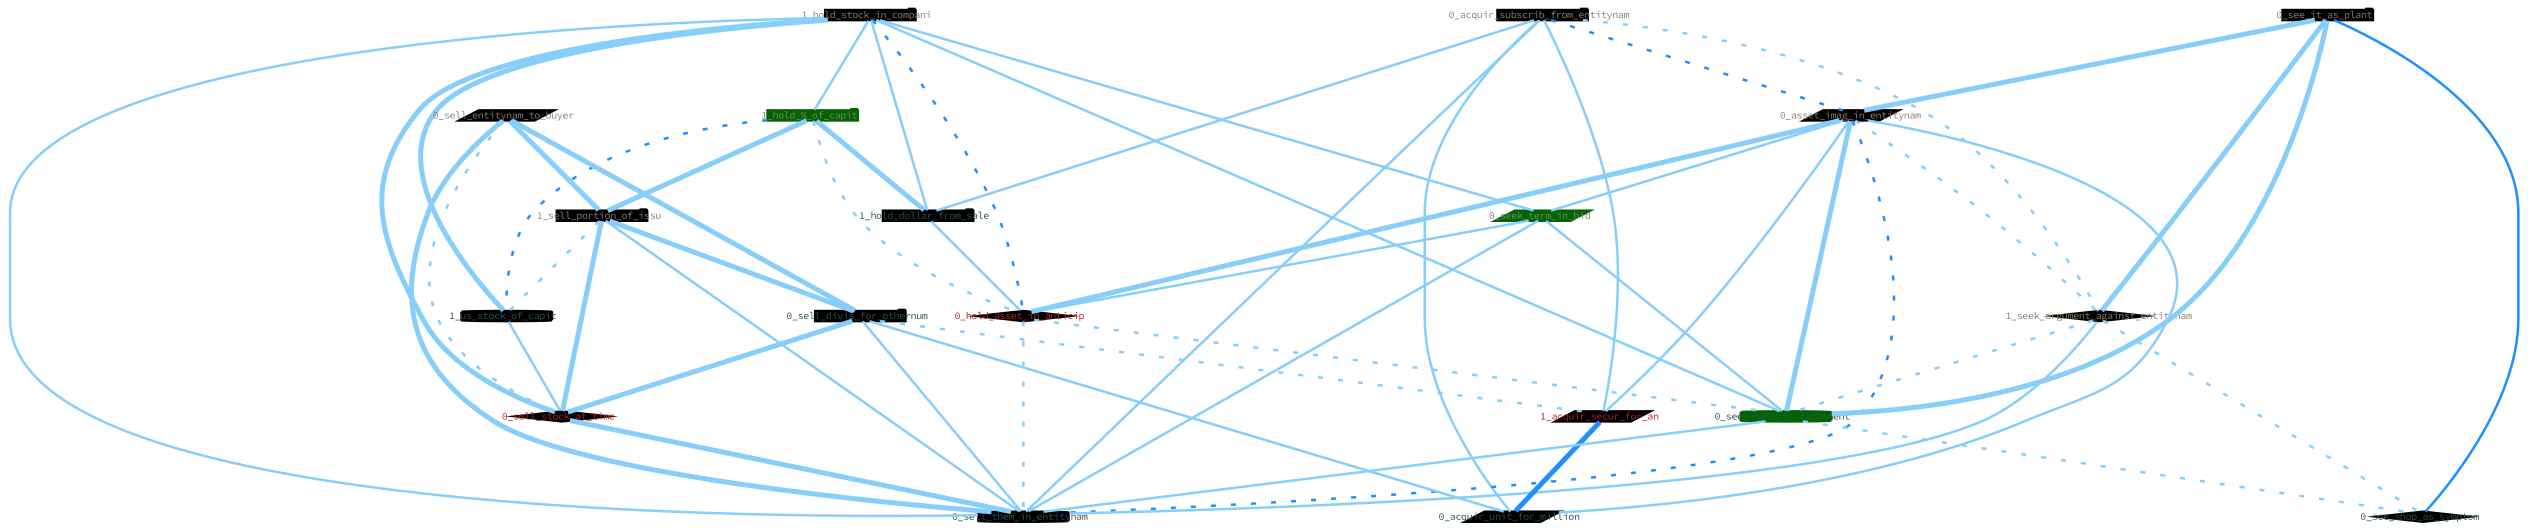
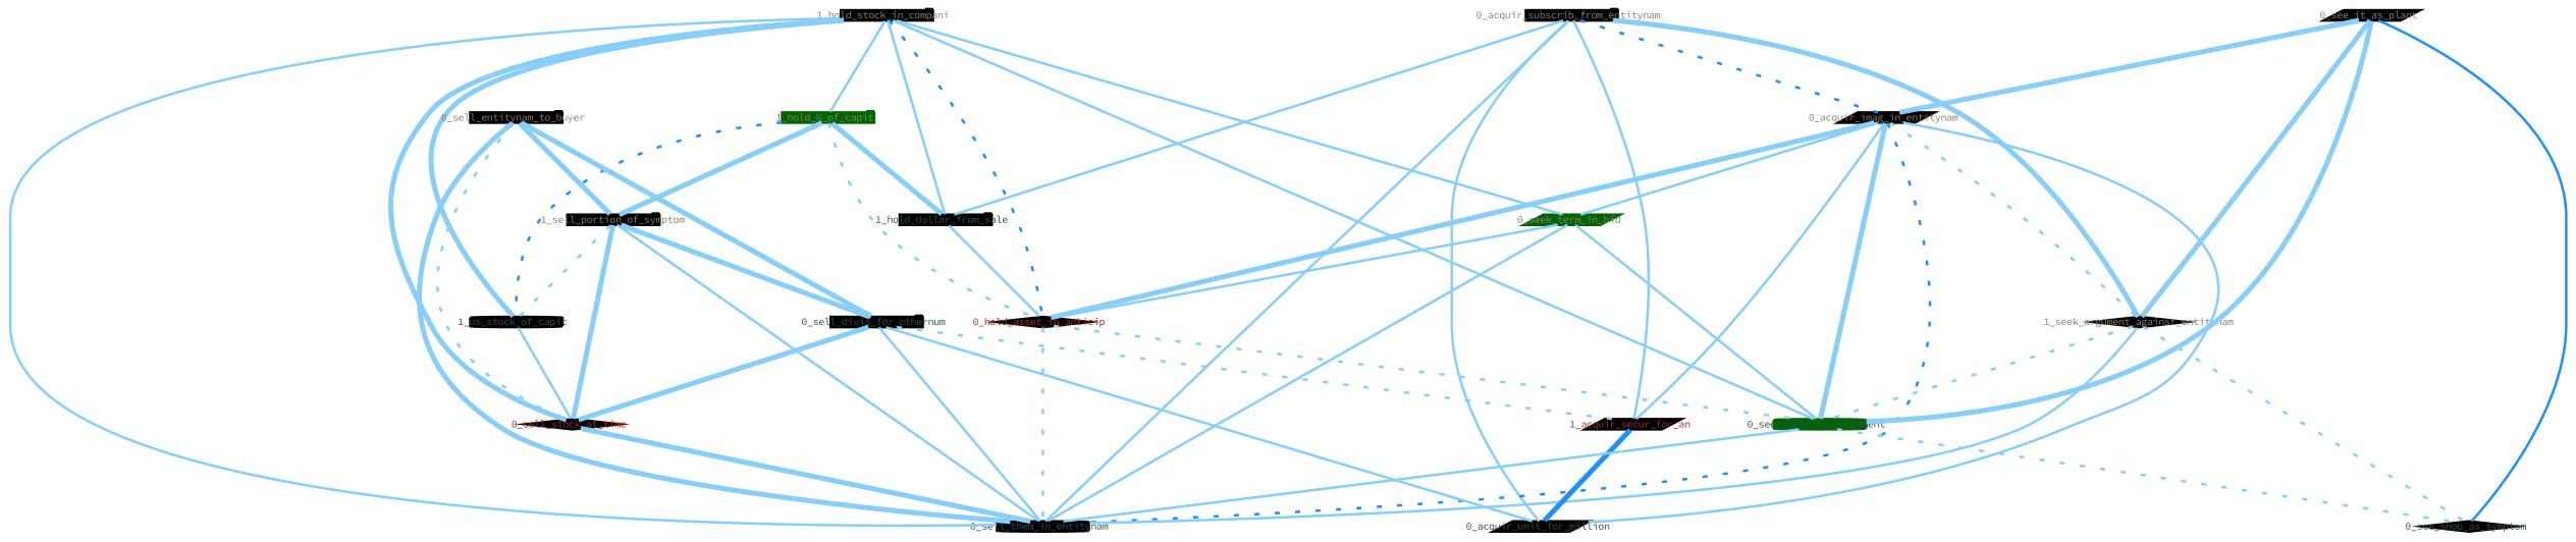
  graph {
    fontname="Source Code Pro"
    node [color=black fixedsize=true fontcolor="#8b7d6b" fontname="Source Code Pro" fontsize=4 shape=folder style=filled]
    edge [color="#87cefa" fontname="Source Code Pro" style=solid w=1]
    "1_hold_stock_in_compani " [height=.06 width=.5]
    "1_hold_%_of_capit " [color=darkgreen height=.06 width=.5]
    "0_acquir_subscrib_from_entitynam " [height=.06 width=.5]
-   "0_sell_entitynam_to_buyer " [height=.06 shape=parallelogram width=.5]
-   "0_acquir_imag_in_entitynam " [height=.06 shape=parallelogram width=.5 label="0_asset_imag_in_entitynam"]
+   "0_sell_entitynam_to_buyer " [height=.06 width=.5]
+   "0_acquir_imag_in_entitynam " [height=.06 shape=parallelogram width=.5]
    "0_seek_term_in_bid " [color=darkgreen height=.06 shape=parallelogram width=.5]
-   "0_see_it_as_plant " [height=.06 width=.5]
+   "0_see_it_as_plant " [height=.06 shape=parallelogram width=.5]
    n8 [height=.06 label="1_seek_argument_against_entitynam" shape=diamond width=.5]
-   "1_sell_portion_of_issu " [height=.06 width=.5]
+   "1_sell_portion_of_issu " [height=.06 width=.5 label="1_sell_portion_of_symptom"]
    "1_acquir_secur_for_an " [fontcolor="#b22222" height=.06 shape=parallelogram width=.5]
    "0_hold_asset_in_anticip " [fontcolor="#b22222" height=.06 shape=diamond width=.5]
    "0_sell_stock_at_time " [fontcolor="#b22222" height=.06 shape=diamond width=.5]
    "1_us_stock_of_capit " [fontcolor="#2f4f4f" height=.06 shape=cylinder width=.5]
    "1_hold_dollar_from_sale " [fontcolor="#2f4f4f" height=.06 width=.5]
    "0_see_anyth_in_fundament " [color=darkgreen fontcolor="#2f4f4f" height=.06 shape=cylinder width=.5]
    "0_sell_them_in_entitynam " [fontcolor="#2f4f4f" height=.06 shape=cylinder width=.5]
    "0_acquir_unit_for_million " [fontcolor="#2f4f4f" height=.06 shape=parallelogram width=.5]
    "0_sell_divis_for_othernum " [fontcolor="#2f4f4f" height=.06 width=.5]
    "0_see_shop_as_symptom " [fontcolor="#2f4f4f" height=.06 shape=diamond width=.5]
    subgraph sub_1 {
      "1_hold_stock_in_compani "
      "1_hold_%_of_capit "
      "0_acquir_subscrib_from_entitynam "
      "0_sell_entitynam_to_buyer "
      "0_acquir_imag_in_entitynam "
      "0_seek_term_in_bid "
      "0_see_it_as_plant "
      n8
      "1_sell_portion_of_issu "
    }
    subgraph sub_2 {
      "1_acquir_secur_for_an "
      "0_hold_asset_in_anticip "
      "0_sell_stock_at_time "
    }
    "1_hold_stock_in_compani " -- "1_hold_%_of_capit "
    "1_hold_stock_in_compani " -- "0_seek_term_in_bid "
    "1_hold_stock_in_compani " -- "0_hold_asset_in_anticip " [color="#1e90ff" style=dotted w=2]
    "1_hold_stock_in_compani " -- "0_sell_stock_at_time " [style=bold]
    "1_hold_stock_in_compani " -- "1_us_stock_of_capit " [style=bold]
    "1_hold_stock_in_compani " -- "1_hold_dollar_from_sale "
    "1_hold_stock_in_compani " -- "0_see_anyth_in_fundament "
    "1_hold_stock_in_compani " -- "0_sell_them_in_entitynam "
    "1_hold_%_of_capit " -- "1_sell_portion_of_issu " [style=bold]
    "1_hold_%_of_capit " -- "0_hold_asset_in_anticip " [style=dotted]
    "1_hold_%_of_capit " -- "1_us_stock_of_capit " [color="#1e90ff" style=dotted w=2]
    "1_hold_%_of_capit " -- "1_hold_dollar_from_sale " [style=bold]
    "0_acquir_subscrib_from_entitynam " -- "0_acquir_imag_in_entitynam " [color="#1e90ff" style=dotted w=2]
-   "0_acquir_subscrib_from_entitynam " -- n8 [style=dotted]
+   "0_acquir_subscrib_from_entitynam " -- n8 [style=bold]
    "0_acquir_subscrib_from_entitynam " -- "1_acquir_secur_for_an "
    "0_acquir_subscrib_from_entitynam " -- "1_hold_dollar_from_sale "
    "0_acquir_subscrib_from_entitynam " -- "0_sell_them_in_entitynam "
    "0_acquir_subscrib_from_entitynam " -- "0_acquir_unit_for_million "
    "0_sell_entitynam_to_buyer " -- "1_sell_portion_of_issu " [style=bold]
    "0_sell_entitynam_to_buyer " -- "0_sell_stock_at_time " [style=dotted]
    "0_sell_entitynam_to_buyer " -- "0_sell_them_in_entitynam " [style=bold]
    "0_sell_entitynam_to_buyer " -- "0_sell_divis_for_othernum " [style=bold]
    "0_acquir_imag_in_entitynam " -- "0_seek_term_in_bid "
    "0_acquir_imag_in_entitynam " -- n8 [style=dotted]
    "0_acquir_imag_in_entitynam " -- "1_acquir_secur_for_an "
    "0_acquir_imag_in_entitynam " -- "0_hold_asset_in_anticip " [style=bold]
    "0_acquir_imag_in_entitynam " -- "0_see_anyth_in_fundament " [style=bold]
    "0_acquir_imag_in_entitynam " -- "0_sell_them_in_entitynam " [color="#1e90ff" style=dotted w=2]
    "0_acquir_imag_in_entitynam " -- "0_acquir_unit_for_million "
    "0_seek_term_in_bid " -- "0_hold_asset_in_anticip "
    "0_seek_term_in_bid " -- "0_see_anyth_in_fundament "
    "0_seek_term_in_bid " -- "0_sell_them_in_entitynam "
    "0_see_it_as_plant " -- "0_acquir_imag_in_entitynam " [style=bold]
    "0_see_it_as_plant " -- n8 [style=bold]
    "0_see_it_as_plant " -- "0_see_anyth_in_fundament " [style=bold]
    "0_see_it_as_plant " -- "0_see_shop_as_symptom " [color="#1e90ff" w=2]
    n8 -- "0_see_anyth_in_fundament " [style=dotted]
    n8 -- "0_sell_them_in_entitynam "
    n8 -- "0_see_shop_as_symptom " [style=dotted]
    "1_sell_portion_of_issu " -- "0_sell_stock_at_time " [style=bold]
    "1_sell_portion_of_issu " -- "1_us_stock_of_capit " [style=dotted]
    "1_sell_portion_of_issu " -- "0_sell_them_in_entitynam "
    "1_sell_portion_of_issu " -- "0_sell_divis_for_othernum " [style=bold]
    "1_acquir_secur_for_an " -- "0_acquir_unit_for_million " [color="#1e90ff" style=bold w=2]
    "0_hold_asset_in_anticip " -- "0_see_anyth_in_fundament " [style=dotted]
    "0_hold_asset_in_anticip " -- "0_sell_them_in_entitynam " [style=dotted]
    "0_sell_stock_at_time " -- "0_sell_them_in_entitynam " [style=bold]
    "1_us_stock_of_capit " -- "0_sell_stock_at_time "
    "1_hold_dollar_from_sale " -- "0_hold_asset_in_anticip "
    "0_see_anyth_in_fundament " -- "0_sell_them_in_entitynam "
    "0_see_anyth_in_fundament " -- "0_see_shop_as_symptom " [style=dotted]
    "0_sell_divis_for_othernum " -- "1_acquir_secur_for_an " [style=dotted]
    "0_sell_divis_for_othernum " -- "0_sell_stock_at_time " [style=bold]
    "0_sell_divis_for_othernum " -- "0_sell_them_in_entitynam "
    "0_sell_divis_for_othernum " -- "0_acquir_unit_for_million "
  }
